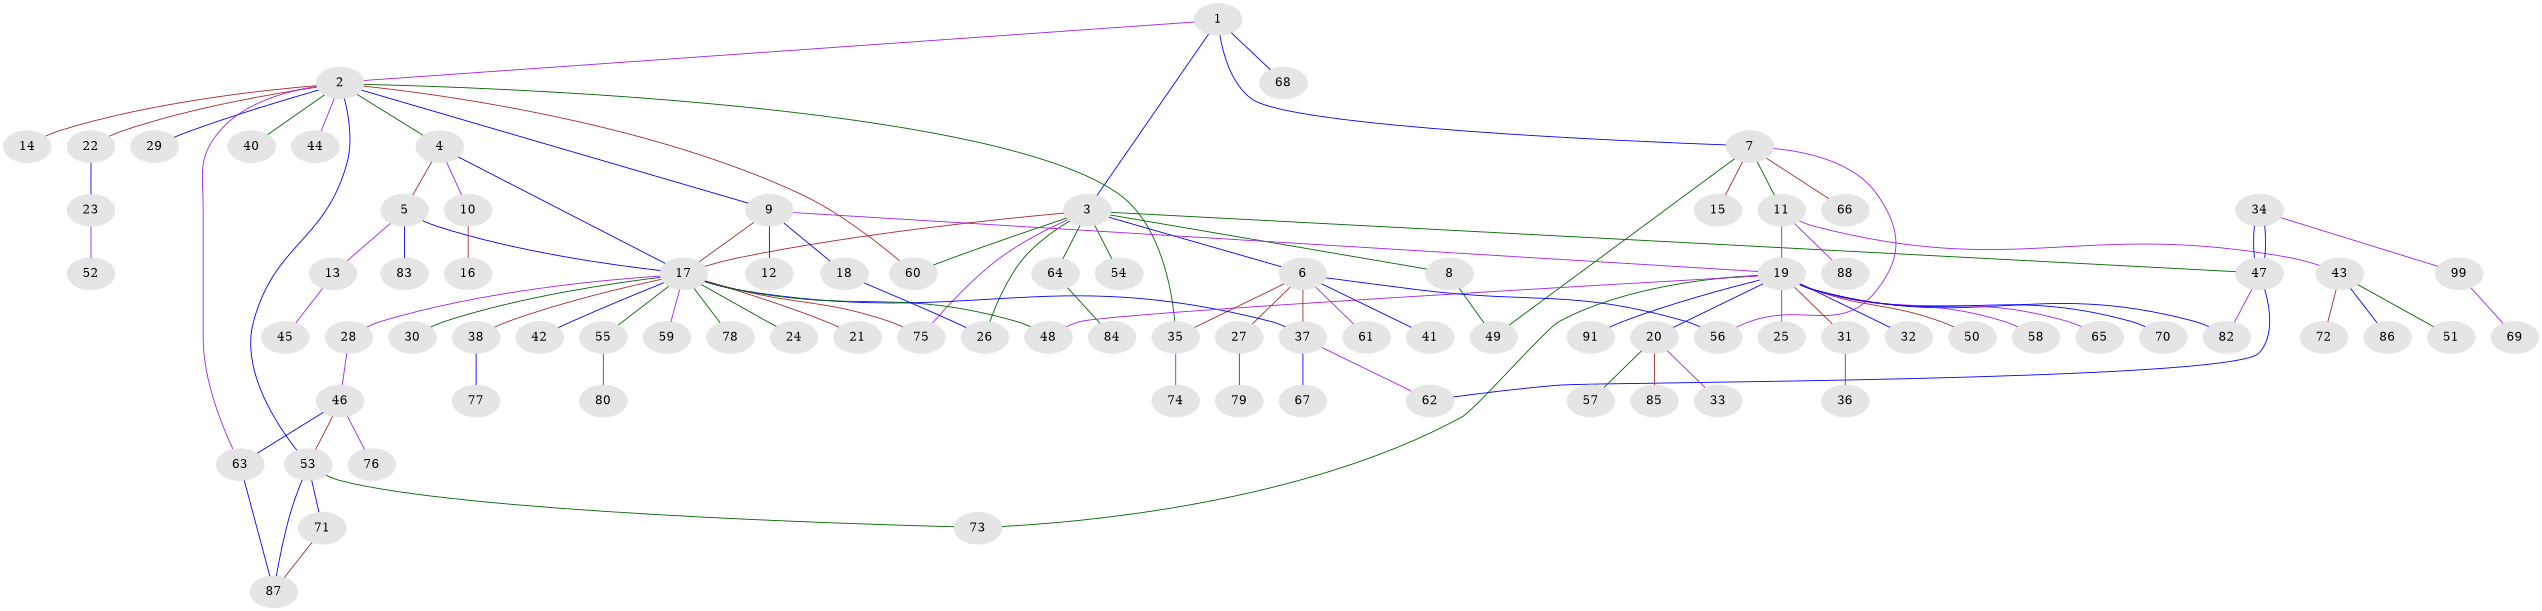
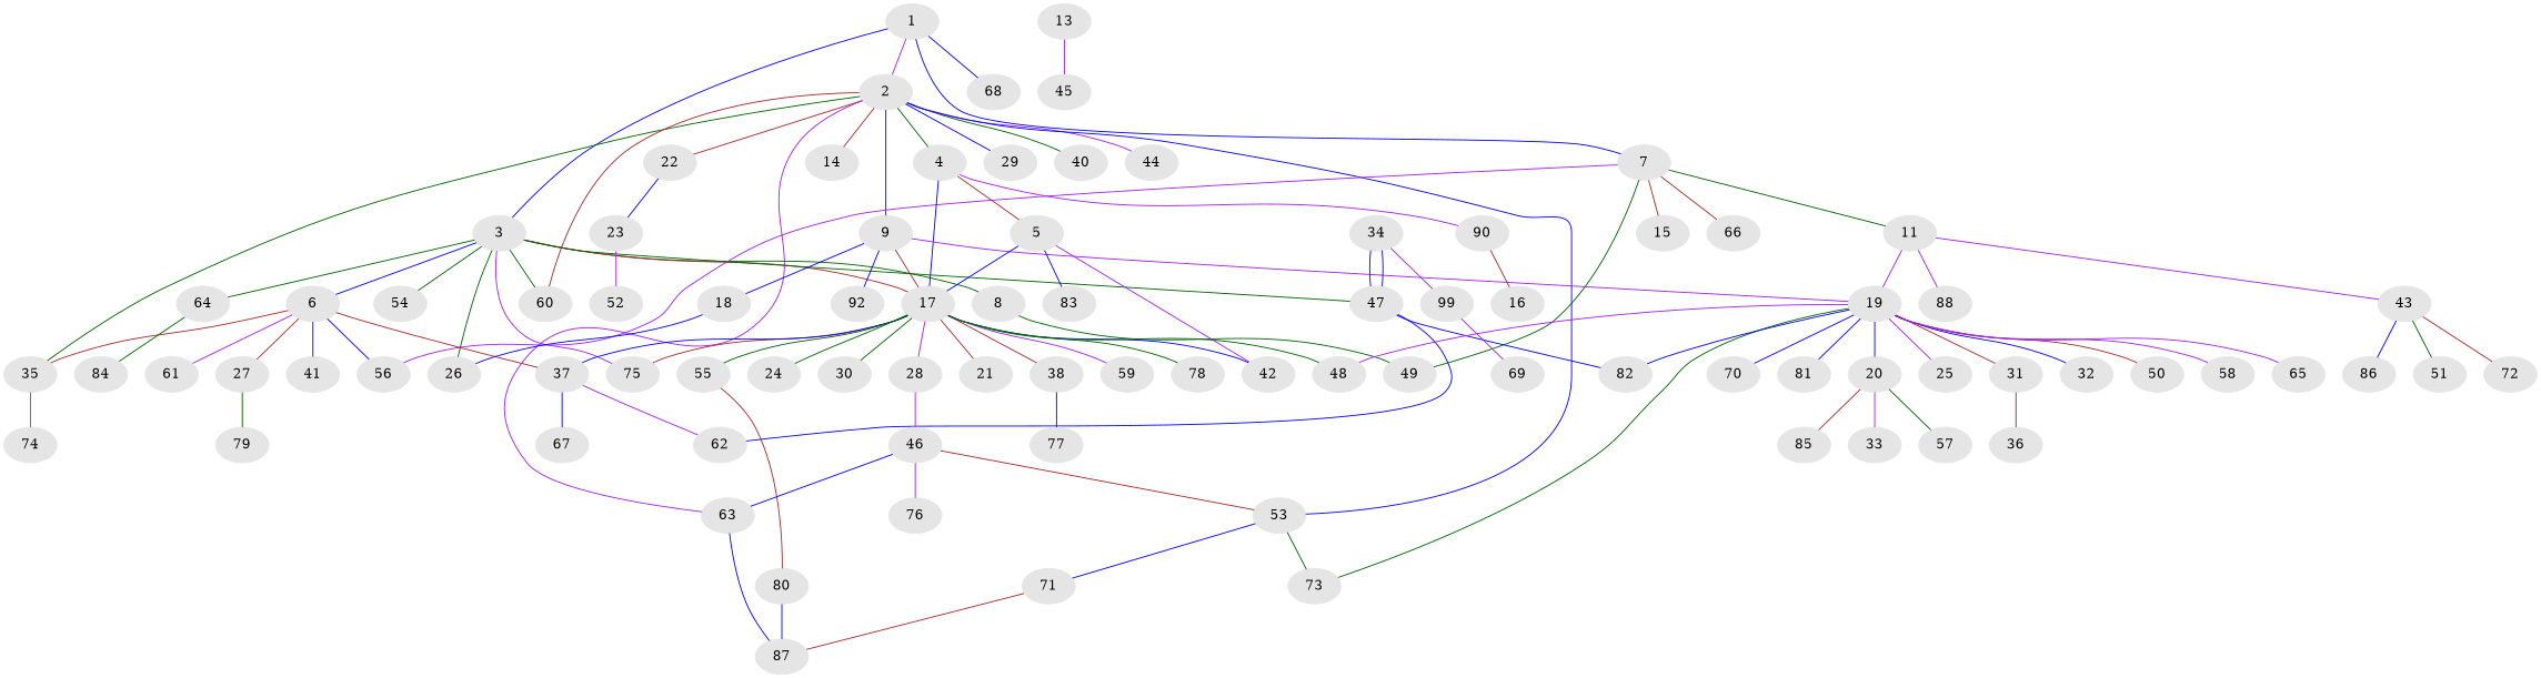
  graph {
    node [color=gray90 style=filled]
    edge [color=blue]
    1
    2
    3
    7
    68
    4
    9
    14
    22
    29
    35
    40
    44
    53
    60
    63
    6
    8
    17
    26
    47
    54
    64
    75
    56
    11
    15
    49
    66
    5
-   10
-   12
+   10 [label=90]
+   12 [label=92]
    18
    19
    23
    74
    73
    71
    87
    27
    37
    41
    61
    21
    24
    28
    30
    38
    42
    48
    55
    59
    78
    82
    62
    84
    13
    83
    16
    45
    79
    67
    43
    88
    20
    25
    31
    32
    50
    58
    65
    70
-   81 [label=91]
+   81
    51
    72
    86
    46
    77
    80
    33
    57
    85
    36
    34
    n85 [label=99]
    52
    76
    69
    1 -- 2 [color=purple]
    1 -- 3
    1 -- 7
    1 -- 68
    2 -- 4 [color=darkgreen]
    2 -- 9
    2 -- 14 [color=brown]
    2 -- 22 [color=brown]
    2 -- 29
    2 -- 35 [color=darkgreen]
    2 -- 40 [color=darkgreen]
    2 -- 44 [color=purple]
    2 -- 53
    2 -- 60 [color=brown]
    2 -- 63 [color=purple]
    3 -- 60 [color=darkgreen]
    3 -- 6
    3 -- 8 [color=darkgreen]
    3 -- 17 [color=brown]
    3 -- 26 [color=darkgreen]
    3 -- 47 [color=darkgreen]
    3 -- 54 [color=darkgreen]
    3 -- 64 [color=darkgreen]
    3 -- 75 [color=purple]
    7 -- 56 [color=purple]
    7 -- 11 [color=darkgreen]
    7 -- 15 [color=brown]
    7 -- 49 [color=darkgreen]
    7 -- 66 [color=brown]
    4 -- 17
    4 -- 5 [color=brown]
    4 -- 10 [color=purple]
    9 -- 17 [color=brown]
    9 -- 12
    9 -- 18
    9 -- 19 [color=purple]
    22 -- 23
    35 -- 74 [color=purple]
    53 -- 73 [color=darkgreen]
    53 -- 71
    63 -- 87
    6 -- 35 [color=brown]
    6 -- 56
    6 -- 27 [color=brown]
    6 -- 37 [color=brown]
    6 -- 41
    6 -- 61 [color=purple]
    8 -- 49 [color=darkgreen]
    17 -- 75 [color=brown]
    17 -- 37
    17 -- 21 [color=brown]
    17 -- 24 [color=darkgreen]
    17 -- 28 [color=purple]
    17 -- 30 [color=darkgreen]
    17 -- 38 [color=brown]
    17 -- 42
    17 -- 48 [color=darkgreen]
    17 -- 55 [color=darkgreen]
    17 -- 59 [color=purple]
    17 -- 78 [color=darkgreen]
-   47 -- 82 [color=purple]
+   47 -- 82
    47 -- 62
    64 -- 84 [color=darkgreen]
    11 -- 19 [color=purple]
    11 -- 43 [color=purple]
    11 -- 88 [color=purple]
    5 -- 17
-   5 -- 13 [color=purple]
+   5 -- 42 [color=purple]
    5 -- 83
    10 -- 16 [color=brown]
    18 -- 26
    19 -- 73 [color=darkgreen]
    19 -- 48 [color=purple]
    19 -- 82
    19 -- 20
    19 -- 25 [color=purple]
    19 -- 31 [color=brown]
    19 -- 32
    19 -- 50 [color=brown]
    19 -- 58 [color=purple]
    19 -- 65 [color=purple]
    19 -- 70
    19 -- 81
    23 -- 52 [color=purple]
    71 -- 87 [color=brown]
    27 -- 79 [color=darkgreen]
    37 -- 62 [color=purple]
    37 -- 67
    28 -- 46 [color=purple]
    38 -- 77
    55 -- 80 [color=brown]
    13 -- 45 [color=purple]
    43 -- 51 [color=darkgreen]
    43 -- 72 [color=brown]
    43 -- 86
    20 -- 33 [color=purple]
    20 -- 57 [color=darkgreen]
    20 -- 85 [color=brown]
    31 -- 36 [color=brown]
    46 -- 53 [color=brown]
    46 -- 63
    46 -- 76 [color=purple]
-   53 -- 87
+   80 -- 87
    34 -- 47
    34 -- 47
    34 -- n85 [color=purple]
    n85 -- 69 [color=purple]
  }
